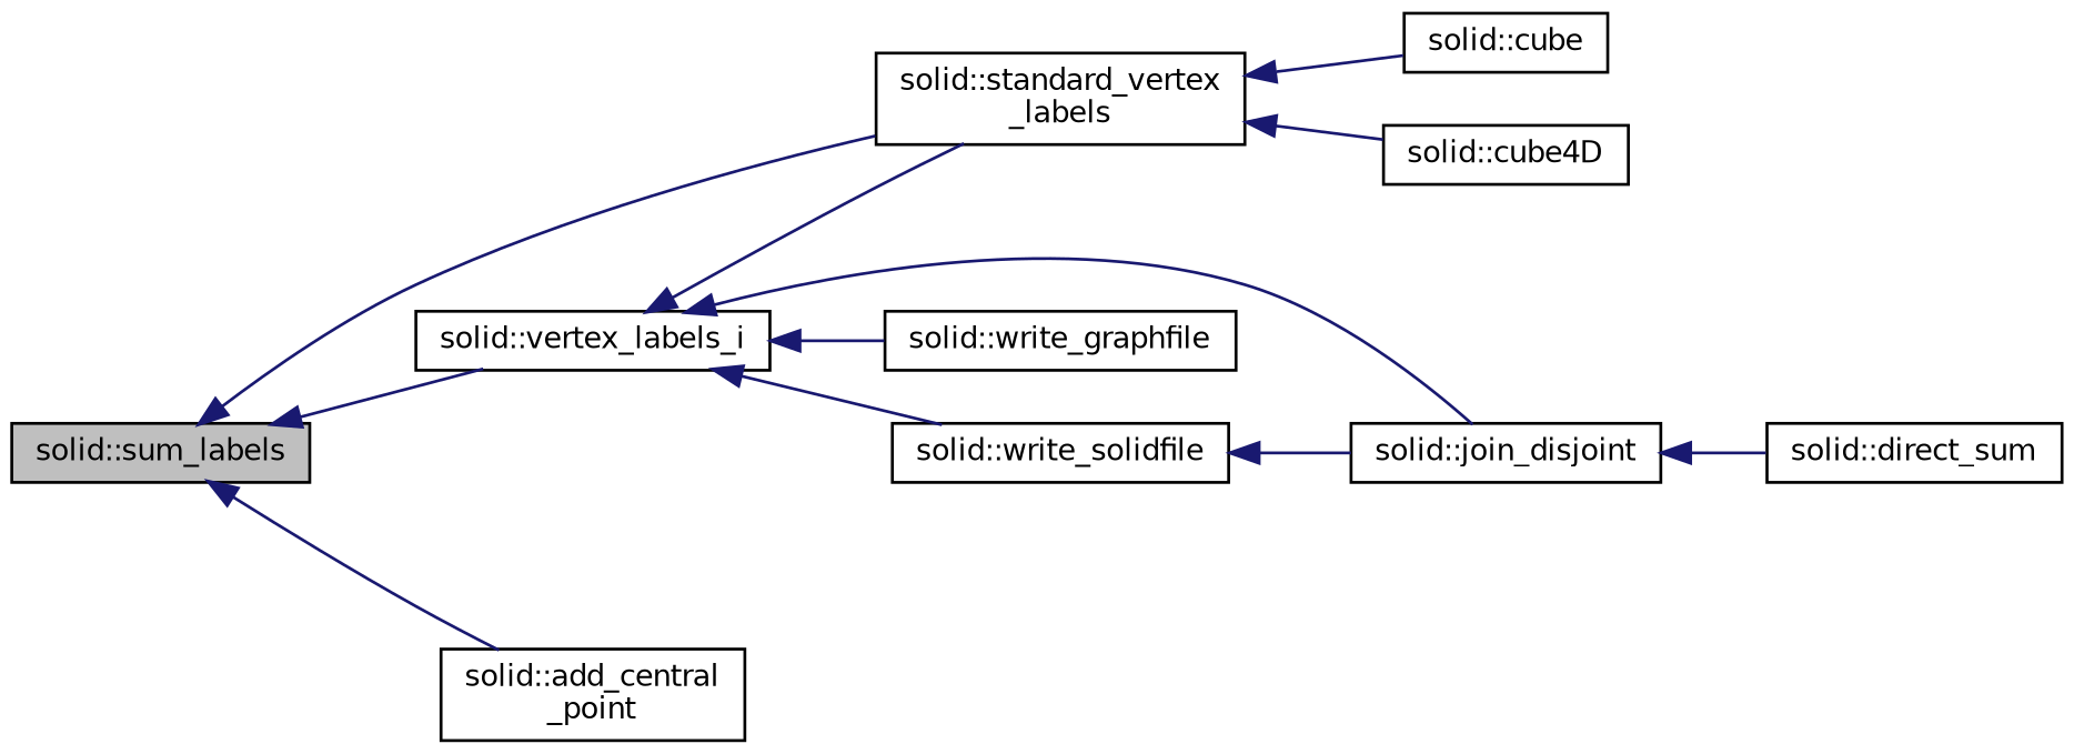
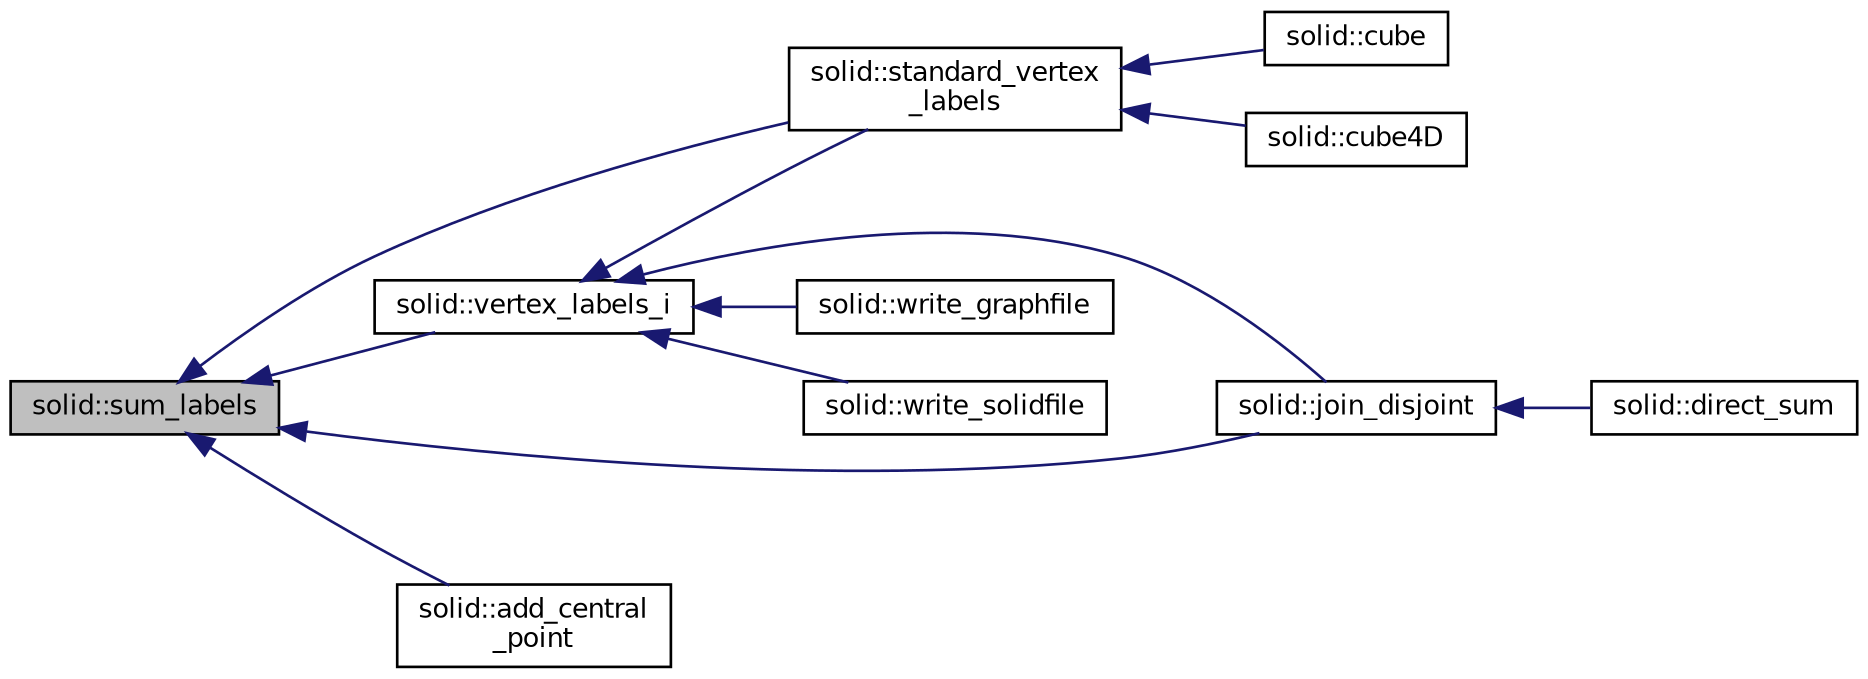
  digraph {
    rankdir=LR
    node [color=black fillcolor=white fontname=Helvetica fontsize=10 shape=record style=filled]
    edge [color=midnightblue dir=back fontname=Helvetica fontsize=10 labelfontname=Helvetica labelfontsize=10 style=solid]
    n1 [fillcolor=grey75 fontcolor=black height=0.2 label="solid::sum_labels" width=0.4]
    n2 [height=0.2 label="solid::vertex_labels_i" width=0.4]
    n3 [height=0.2 label="solid::standard_vertex\l_labels" width=0.4]
    n4 [height=0.2 label="solid::join_disjoint" width=0.4]
    n5 [height=0.2 label="solid::add_central\l_point" width=0.4]
    n6 [height=0.2 label="solid::write_graphfile" width=0.4]
    n7 [height=0.2 label="solid::write_solidfile" width=0.4]
    n8 [height=0.2 label="solid::cube" width=0.4]
    n9 [height=0.2 label="solid::cube4D" width=0.4]
    n10 [height=0.2 label="solid::direct_sum" width=0.4]
    n1 -> n2
    n1 -> n3
-   n7 -> n4
+   n1 -> n4
    n1 -> n5
    n2 -> n3
    n2 -> n4
    n2 -> n6
    n2 -> n7
    n3 -> n8
    n3 -> n9
    n4 -> n10
  }
